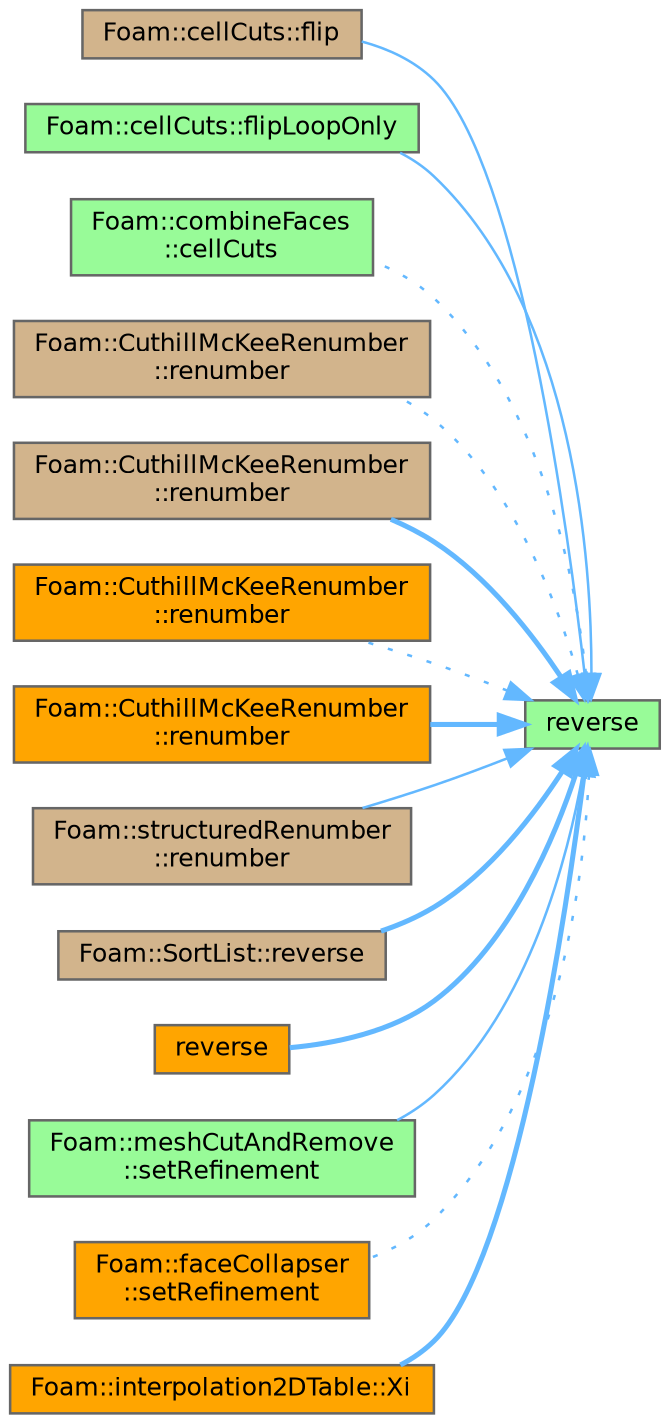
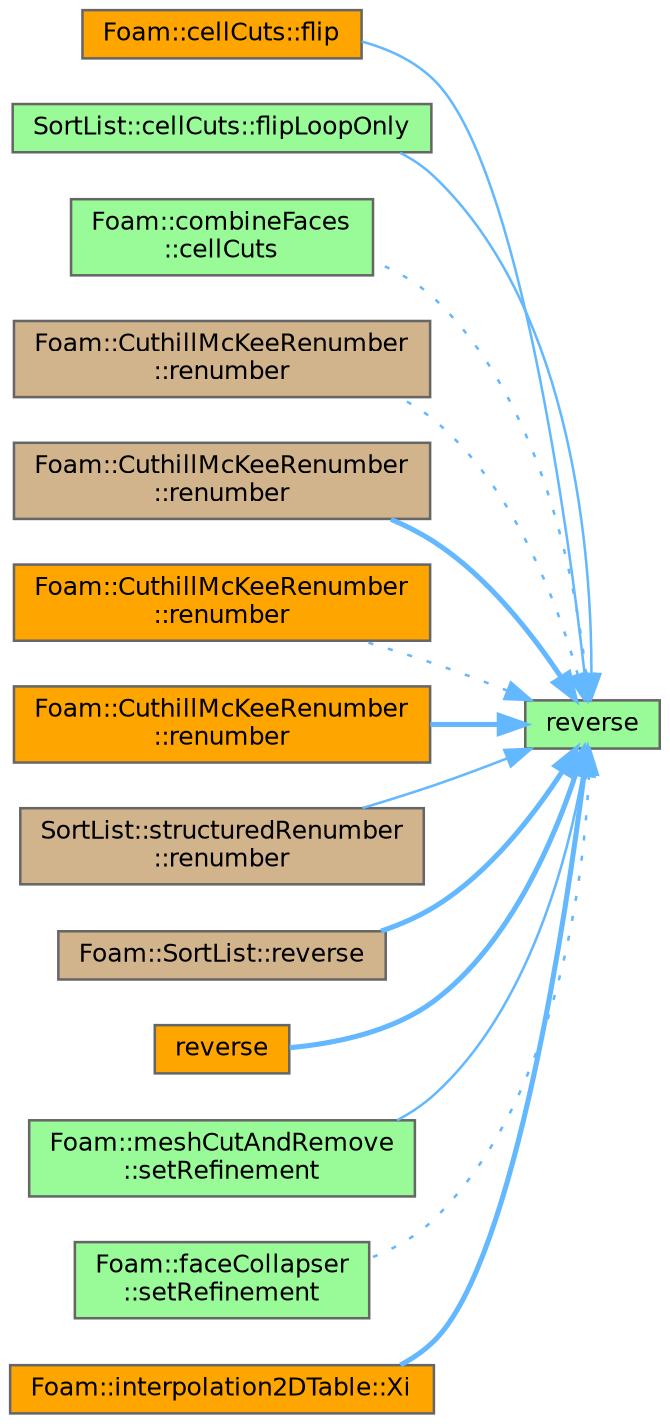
  digraph {
    rankdir=RL
    node [color=grey40 fillcolor=palegreen fontname=Helvetica fontsize=10 shape=box style=filled]
    edge [color=steelblue1 dir=back fontname=Helvetica fontsize=10 labelfontname=Helvetica labelfontsize=10 style=bold]
    n1 [color=gray40 fontcolor=black height=0.2 label=reverse width=0.4]
-   n2 [fillcolor=tan height=0.2 label="Foam::cellCuts::flip" width=0.4]
-   n3 [height=0.2 label="Foam::cellCuts::flipLoopOnly" width=0.4]
+   n2 [fillcolor=orange height=0.2 label="Foam::cellCuts::flip" width=0.4]
+   n3 [height=0.2 label="SortList::cellCuts::flipLoopOnly" width=0.4]
    n4 [height=0.2 label="Foam::combineFaces\l::cellCuts" width=0.4]
    n5 [fillcolor=tan height=0.2 label="Foam::CuthillMcKeeRenumber\l::renumber" width=0.4]
    n6 [fillcolor=tan height=0.2 label="Foam::CuthillMcKeeRenumber\l::renumber" width=0.4]
    n7 [fillcolor=orange height=0.2 label="Foam::CuthillMcKeeRenumber\l::renumber" width=0.4]
    n8 [fillcolor=orange height=0.2 label="Foam::CuthillMcKeeRenumber\l::renumber" width=0.4]
-   n9 [fillcolor=tan height=0.2 label="Foam::structuredRenumber\l::renumber" width=0.4]
+   n9 [fillcolor=tan height=0.2 label="SortList::structuredRenumber\l::renumber" width=0.4]
    n10 [fillcolor=tan height=0.2 label="Foam::SortList::reverse" width=0.4]
    n11 [fillcolor=orange height=0.2 label=reverse width=0.4]
    n12 [height=0.2 label="Foam::meshCutAndRemove\l::setRefinement" width=0.4]
-   n13 [fillcolor=orange height=0.2 label="Foam::faceCollapser\l::setRefinement" width=0.4]
+   n13 [height=0.2 label="Foam::faceCollapser\l::setRefinement" width=0.4]
    n14 [fillcolor=orange height=0.2 label="Foam::interpolation2DTable::Xi" width=0.4]
    n1 -> n2 [style=solid]
    n1 -> n3 [style=solid]
    n1 -> n4 [style=dotted]
    n1 -> n5 [style=dotted]
    n1 -> n6
    n1 -> n7 [style=dotted]
    n1 -> n8
    n1 -> n9 [style=solid]
    n1 -> n10
    n1 -> n11
    n1 -> n12 [style=solid]
    n1 -> n13 [style=dotted]
    n1 -> n14
  }
